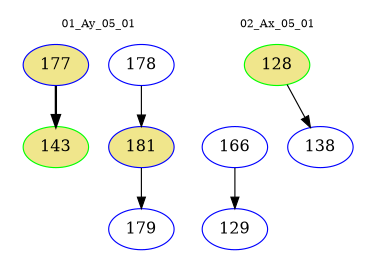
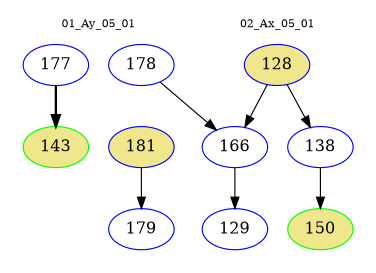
  digraph {
    node [color=blue fillcolor=white style=filled]
    edge [color=black style=solid]
    n1 [label=178]
-   n2 [fillcolor=khaki label=177]
+   n2 [label=177]
    n3 [fillcolor=khaki label=181]
    n4 [color=green fillcolor=khaki label=143]
    n5 [label=179]
-   n6 [color=green fillcolor=khaki label=128]
+   n6 [fillcolor=khaki label=128]
    n7 [label=166]
    n8 [label=138]
    n9 [label=129]
+   n10 [color=green fillcolor=khaki label=150]
    subgraph cluster_1 {
      color=white
      fontsize=10
      label="01_Ay_05_01"
      n1
      n2
      n3
      n4
      n5
    }
    subgraph cluster_2 {
      color=white
      fontsize=10
      label="02_Ax_05_01"
      n6
      n7
      n8
      n9
+     n10
    }
-   n1 -> n3
+   n1 -> n7
    n2 -> n4 [style=bold]
    n3 -> n5
+   n6 -> n7
    n6 -> n8
    n7 -> n9
+   n8 -> n10
  }
